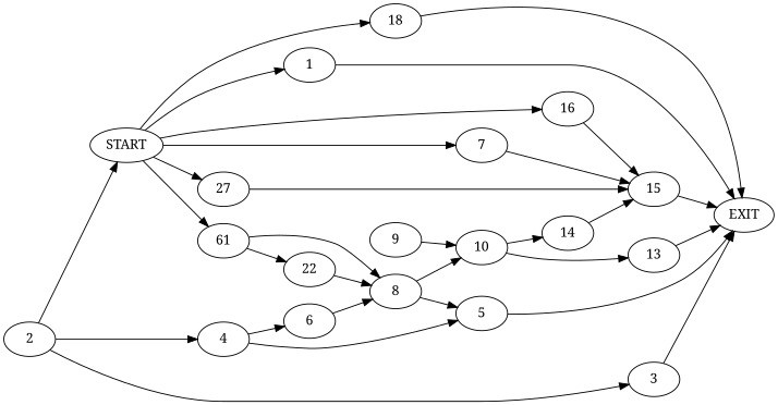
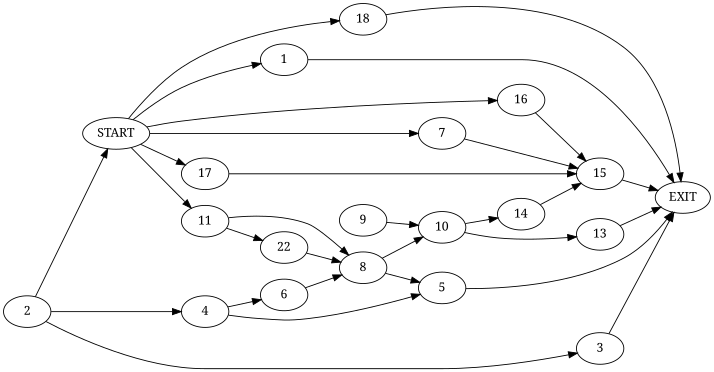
  digraph {
    fontname="Noto Serif"
    rankdir=LR
    node [fontname="Noto Serif"]
    edge [fontname="Noto Serif"]
    n1 [label=START]
    1
    7
-   11 [label=61]
+   11
    16
-   17 [label=27]
+   17
    18
    n8 [label=EXIT]
    2
    3
    4
    15
    8
    n14 [label=22]
    5
    6
    10
    9
    13
    14
    n1 -> 1
    n1 -> 7
    n1 -> 11
    n1 -> 16
    n1 -> 17
    n1 -> 18
    1 -> n8
    7 -> 15
    11 -> 8
    11 -> n14
    16 -> 15
    17 -> 15
    18 -> n8
    2 -> n1
    2 -> 3
    2 -> 4
    3 -> n8
    4 -> 5
    4 -> 6
    15 -> n8
    8 -> 5
    8 -> 10
    n14 -> 8
    5 -> n8
    6 -> 8
    10 -> 13
    10 -> 14
    9 -> 10
    13 -> n8
    14 -> 15
  }
